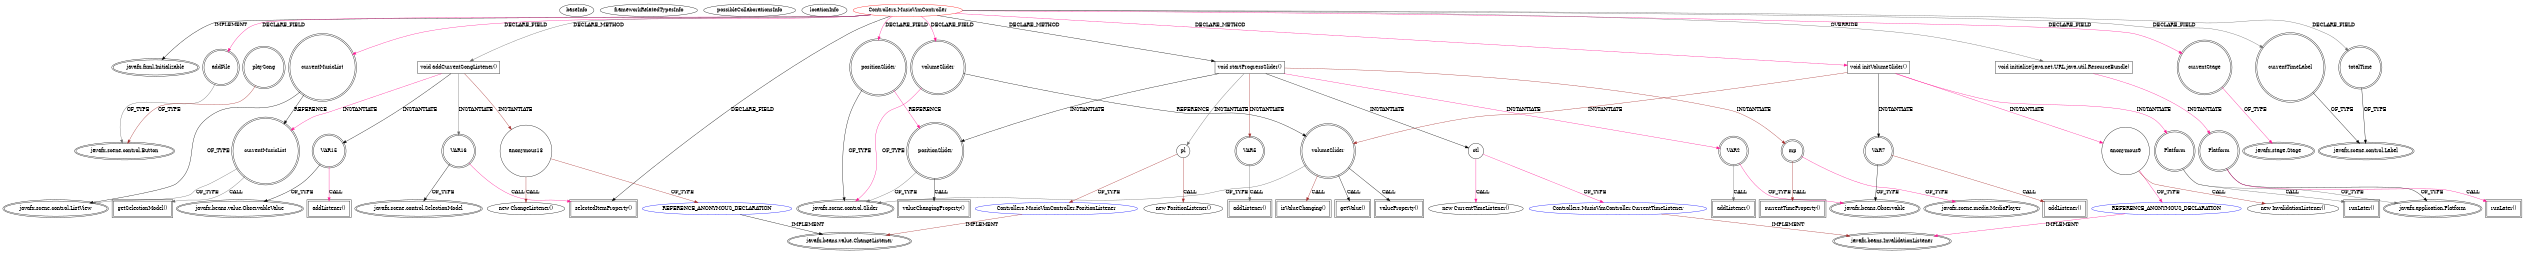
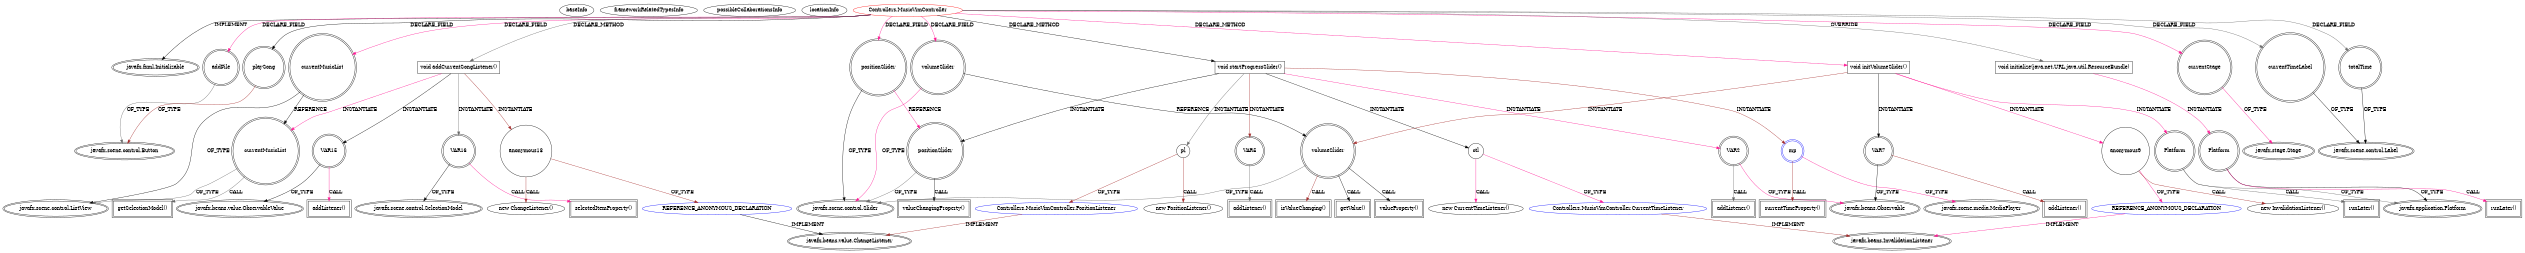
  digraph {
    node [isFrameworkType=true vertexType=VARIABLE_EXPRESION peripheries=2]
    edge [color=deeppink]
    baseInfo [category=extension_graph graphId=318 isAnonymous=false possibleRelation=true isFrameworkType="" vertexType="" peripheries=""]
    frameworkRelatedTypesInfo [0="javafx.fxml.Initializable" isFrameworkType="" vertexType="" peripheries=""]
    possibleCollaborationsInfo [0="318~CLIENT_METHOD_DECLARATION-INSTANTIATION-~javafx.fxml.Initializable ~javafx.beans.InvalidationListener ~false~true" 1="318~CLIENT_METHOD_DECLARATION-INSTANTIATION-~javafx.fxml.Initializable ~javafx.beans.value.ChangeListener ~false~true" isFrameworkType="" vertexType="" peripheries=""]
    locationInfo [contextSignature=MusicVimController filePath="/Daniel-Cristian-MusicPlayerStuff/MusicPlayerStuff-master/src/Controllers/MusicVimController.java" graphId=318 projectName="Daniel-Cristian-MusicPlayerStuff" isFrameworkType="" vertexType="" peripheries=""]
    n5 [color=red isFrameworkType=false label="Controllers.MusicVimController" vertexType=ROOT_CLIENT_CLASS_DECLARATION peripheries=""]
    n6 [label="javafx.fxml.Initializable" vertexType=FRAMEWORK_INTERFACE_TYPE]
    n7 [label=addFile shape=circle vertexType=FIELD_DECLARATION]
    n8 [label=currentMusicList shape=circle vertexType=FIELD_DECLARATION]
    n9 [label=currentStage shape=circle vertexType=FIELD_DECLARATION]
    n10 [label=currentTimeLabel shape=circle vertexType=FIELD_DECLARATION]
    n11 [label=playSong shape=circle vertexType=FIELD_DECLARATION]
    n12 [label=positionSlider shape=circle vertexType=FIELD_DECLARATION]
    n13 [label=totalTime shape=circle vertexType=FIELD_DECLARATION]
    n14 [label=volumeSlider shape=circle vertexType=FIELD_DECLARATION]
    n15 [isFrameworkType=false label="void initialize(java.net.URL,java.util.ResourceBundle)" shape=box vertexType=OVERRIDING_METHOD_DECLARATION peripheries=""]
    n16 [isFrameworkType=false label="void startProgressSlider()" shape=box vertexType=CLIENT_METHOD_DECLARATION peripheries=""]
    n17 [isFrameworkType=false label="void initVolumeSlider()" shape=box vertexType=CLIENT_METHOD_DECLARATION peripheries=""]
    n18 [isFrameworkType=false label="void addCurrentSongListener()" shape=box vertexType=CLIENT_METHOD_DECLARATION peripheries=""]
    n19 [label="javafx.scene.control.Button" vertexType=FRAMEWORK_CLASS_TYPE]
    n20 [label="javafx.scene.control.ListView" vertexType=FRAMEWORK_CLASS_TYPE]
    n21 [label=currentMusicList shape=circle]
    n22 [label="javafx.stage.Stage" vertexType=FRAMEWORK_CLASS_TYPE]
    n23 [label="javafx.scene.control.Label" vertexType=FRAMEWORK_CLASS_TYPE]
    n24 [label="javafx.scene.control.Slider" vertexType=FRAMEWORK_CLASS_TYPE]
    n25 [label=positionSlider shape=circle]
    n26 [label=volumeSlider shape=circle]
    n27 [label=Platform shape=circle]
    n28 [isFrameworkType=false label=ctl shape=circle peripheries=""]
    n29 [label=VAR2 shape=circle]
-   n30 [label=mp shape=circle]
+   n30 [label=mp shape=circle color=blue]
    n31 [isFrameworkType=false label=pl shape=circle peripheries=""]
    n32 [label=VAR5 shape=circle]
    n33 [label=VAR7 shape=circle]
    n34 [isFrameworkType=false label=anonymous9 shape=circle peripheries=""]
    n35 [label=Platform shape=circle]
    n36 [label=VAR15 shape=circle]
    n37 [label=VAR16 shape=circle]
    n38 [isFrameworkType=false label=anonymous18 shape=circle peripheries=""]
    n39 [label="getSelectionModel()" shape=box vertexType=INSIDE_CALL]
    n40 [label="valueChangingProperty()" shape=box vertexType=INSIDE_CALL]
    n41 [label="valueProperty()" shape=box vertexType=INSIDE_CALL]
    n42 [label="isValueChanging()" shape=box vertexType=INSIDE_CALL]
    n43 [label="getValue()" shape=box vertexType=INSIDE_CALL]
    n44 [label="javafx.application.Platform" vertexType=FRAMEWORK_CLASS_TYPE]
    n45 [label="runLater()" shape=box vertexType=INSIDE_CALL]
    n46 [color=blue isFrameworkType=false label="Controllers.MusicVimController.CurrentTimeListener" vertexType=REFERENCE_CLIENT_CLASS_DECLARATION peripheries=""]
    n47 [isFrameworkType=false label="new CurrentTimeListener()" vertexType=CONSTRUCTOR_CALL peripheries=""]
    n48 [label="javafx.beans.Observable" vertexType=FRAMEWORK_INTERFACE_TYPE]
    n49 [label="addListener()" shape=box vertexType=INSIDE_CALL]
    n50 [label="javafx.scene.media.MediaPlayer" vertexType=FRAMEWORK_CLASS_TYPE]
    n51 [label="currentTimeProperty()" shape=box vertexType=INSIDE_CALL]
    n52 [color=blue isFrameworkType=false label="Controllers.MusicVimController.PositionListener" vertexType=REFERENCE_CLIENT_CLASS_DECLARATION peripheries=""]
    n53 [isFrameworkType=false label="new PositionListener()" vertexType=CONSTRUCTOR_CALL peripheries=""]
    n54 [label="addListener()" shape=box vertexType=INSIDE_CALL]
    n55 [label="javafx.beans.InvalidationListener" vertexType=FRAMEWORK_INTERFACE_TYPE]
    n56 [label="javafx.beans.value.ChangeListener" vertexType=FRAMEWORK_INTERFACE_TYPE]
    n57 [label="javafx.beans.value.ObservableValue" vertexType=FRAMEWORK_INTERFACE_TYPE]
    n58 [label="addListener()" shape=box vertexType=INSIDE_CALL]
    n59 [color=blue isFrameworkType=false label=REFERENCE_ANONYMOUS_DECLARATION vertexType=REFERENCE_ANONYMOUS_DECLARATION peripheries=""]
    n60 [isFrameworkType=false label="new InvalidationListener()" vertexType=CONSTRUCTOR_CALL peripheries=""]
    n61 [label="runLater()" shape=box vertexType=INSIDE_CALL]
    n62 [label="addListener()" shape=box vertexType=INSIDE_CALL]
    n63 [label="javafx.scene.control.SelectionModel" vertexType=FRAMEWORK_CLASS_TYPE]
    n64 [label="selectedItemProperty()" shape=box vertexType=INSIDE_CALL]
    n65 [color=blue isFrameworkType=false label=REFERENCE_ANONYMOUS_DECLARATION vertexType=REFERENCE_ANONYMOUS_DECLARATION peripheries=""]
    n66 [isFrameworkType=false label="new ChangeListener()" vertexType=CONSTRUCTOR_CALL peripheries=""]
    n5 -> n6 [color=black label=IMPLEMENT]
    n5 -> n7 [label=DECLARE_FIELD]
    n5 -> n8 [label=DECLARE_FIELD]
    n5 -> n9 [label=DECLARE_FIELD]
    n5 -> n10 [color=gray40 label=DECLARE_FIELD]
-   n5 -> n64 [color=black label=DECLARE_FIELD]
+   n5 -> n11 [color=black label=DECLARE_FIELD]
    n5 -> n12 [label=DECLARE_FIELD]
    n5 -> n13 [color=gray40 label=DECLARE_FIELD]
    n5 -> n14 [label=DECLARE_FIELD]
    n5 -> n15 [color=gray40 label=OVERRIDE]
    n5 -> n16 [color=black label=DECLARE_METHOD]
    n5 -> n17 [label=DECLARE_METHOD]
    n5 -> n18 [color=gray40 label=DECLARE_METHOD]
    n7 -> n19 [color=gray40 label=OF_TYPE]
    n8 -> n20 [color=black label=OF_TYPE]
    n8 -> n21 [color=black label=REFERENCE]
    n9 -> n22 [label=OF_TYPE]
    n10 -> n23 [color=black label=OF_TYPE]
    n11 -> n19 [color=brown label=OF_TYPE]
    n12 -> n24 [color=black label=OF_TYPE]
    n12 -> n25 [label=REFERENCE]
    n13 -> n23 [color=black label=OF_TYPE]
    n14 -> n24 [label=OF_TYPE]
    n14 -> n26 [color=black label=REFERENCE]
    n15 -> n27 [label=INSTANTIATE]
    n16 -> n25 [color=black label=INSTANTIATE]
    n16 -> n28 [color=black label=INSTANTIATE]
    n16 -> n29 [label=INSTANTIATE]
    n16 -> n30 [color=brown label=INSTANTIATE]
    n16 -> n31 [color=gray40 label=INSTANTIATE]
    n16 -> n32 [color=brown label=INSTANTIATE]
    n17 -> n26 [color=brown label=INSTANTIATE]
    n17 -> n33 [color=black label=INSTANTIATE]
    n17 -> n34 [label=INSTANTIATE]
    n17 -> n35 [label=INSTANTIATE]
    n18 -> n21 [label=INSTANTIATE]
    n18 -> n36 [color=black label=INSTANTIATE]
    n18 -> n37 [color=gray40 label=INSTANTIATE]
    n18 -> n38 [color=brown label=INSTANTIATE]
    n21 -> n20 [color=gray40 label=OF_TYPE]
    n21 -> n39 [color=gray40 label=CALL]
    n25 -> n24 [color=gray40 label=OF_TYPE]
    n25 -> n40 [color=black label=CALL]
    n26 -> n24 [color=gray40 label=OF_TYPE]
    n26 -> n41 [color=black label=CALL]
    n26 -> n42 [color=brown label=CALL]
    n26 -> n43 [color=black label=CALL]
    n27 -> n44 [color=black label=OF_TYPE]
    n27 -> n45 [label=CALL]
    n28 -> n46 [label=OF_TYPE]
    n28 -> n47 [label=CALL]
    n29 -> n48 [label=OF_TYPE]
    n29 -> n49 [color=gray40 label=CALL]
    n30 -> n50 [label=OF_TYPE]
    n30 -> n51 [color=brown label=CALL]
    n31 -> n52 [color=brown label=OF_TYPE]
    n31 -> n53 [color=brown label=CALL]
    n32 -> n54 [color=gray40 label=CALL]
    n33 -> n48 [color=black label=OF_TYPE]
    n33 -> n58 [color=brown label=CALL]
    n34 -> n59 [label=OF_TYPE]
    n34 -> n60 [color=brown label=CALL]
    n35 -> n44 [color=gray40 label=OF_TYPE]
    n35 -> n61 [color=gray40 label=CALL]
    n36 -> n57 [color=black label=OF_TYPE]
    n36 -> n62 [label=CALL]
    n37 -> n63 [color=black label=OF_TYPE]
    n37 -> n64 [label=CALL]
    n38 -> n65 [color=brown label=OF_TYPE]
    n38 -> n66 [color=brown label=CALL]
    n46 -> n55 [color=brown label=IMPLEMENT]
    n52 -> n56 [color=brown label=IMPLEMENT]
    n59 -> n55 [label=IMPLEMENT]
    n65 -> n56 [color=black label=IMPLEMENT]
  }
